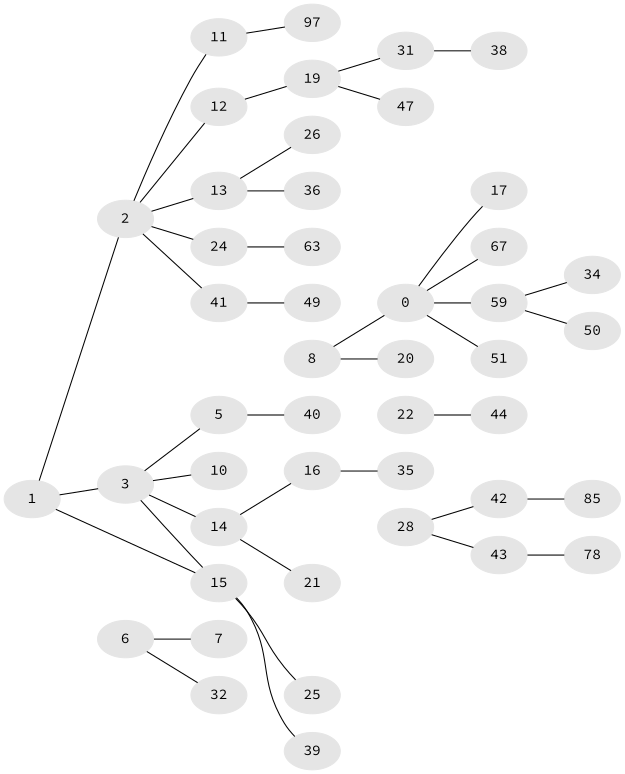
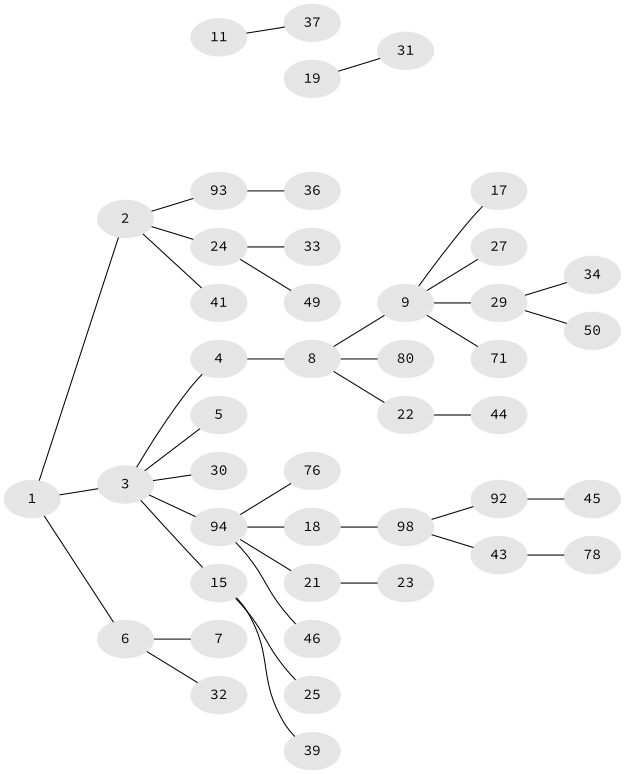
  graph {
    fontname="Source Code Pro"
    rankdir=LR
    node [color=gray90 fontname="Source Code Pro" style=filled]
    edge [fontname="Source Code Pro"]
    1
    2
    3
    6
    11
-   12
-   13
+   13 [label=93]
    24
    41
+   4
    5
-   10
-   14
+   10 [label=30]
+   14 [label=94]
    15
    7
    32
-   37 [label=97]
+   37
    19
-   26
    36
-   33 [label=63]
+   33
    49
    8
-   40
-   16
+   16 [label=76]
+   18
    21
+   46
    25
    39
-   9 [label=0]
-   20
+   9
+   20 [label=80]
    22
    17
-   27 [label=67]
-   29 [label=59]
-   51
+   27
+   29
+   51 [label=71]
    44
    34
    50
    31
-   47
-   35
-   28
-   42
+   28 [label=98]
+   23
+   42 [label=92]
    43
-   38
-   45 [label=85]
+   45
    n50 [label=78]
    1 -- 2
    1 -- 3
-   1 -- 15
-   2 -- 11
-   2 -- 12
+   1 -- 6
    2 -- 13
    2 -- 24
    2 -- 41
+   3 -- 4
    3 -- 5
    3 -- 10
    3 -- 14
    3 -- 15
    6 -- 7
    6 -- 32
    11 -- 37
-   12 -- 19
-   13 -- 26
    13 -- 36
    24 -- 33
-   41 -- 49
-   5 -- 40
+   24 -- 49
+   4 -- 8
    14 -- 16
+   14 -- 18
    14 -- 21
+   14 -- 46
    15 -- 25
    15 -- 39
    19 -- 31
-   19 -- 47
    8 -- 9
    8 -- 20
-   16 -- 35
+   8 -- 22
+   18 -- 28
+   21 -- 23
    9 -- 17
    9 -- 27
    9 -- 29
    9 -- 51
    22 -- 44
    29 -- 34
    29 -- 50
-   31 -- 38
    28 -- 42
    28 -- 43
    42 -- 45
    43 -- n50
  }
